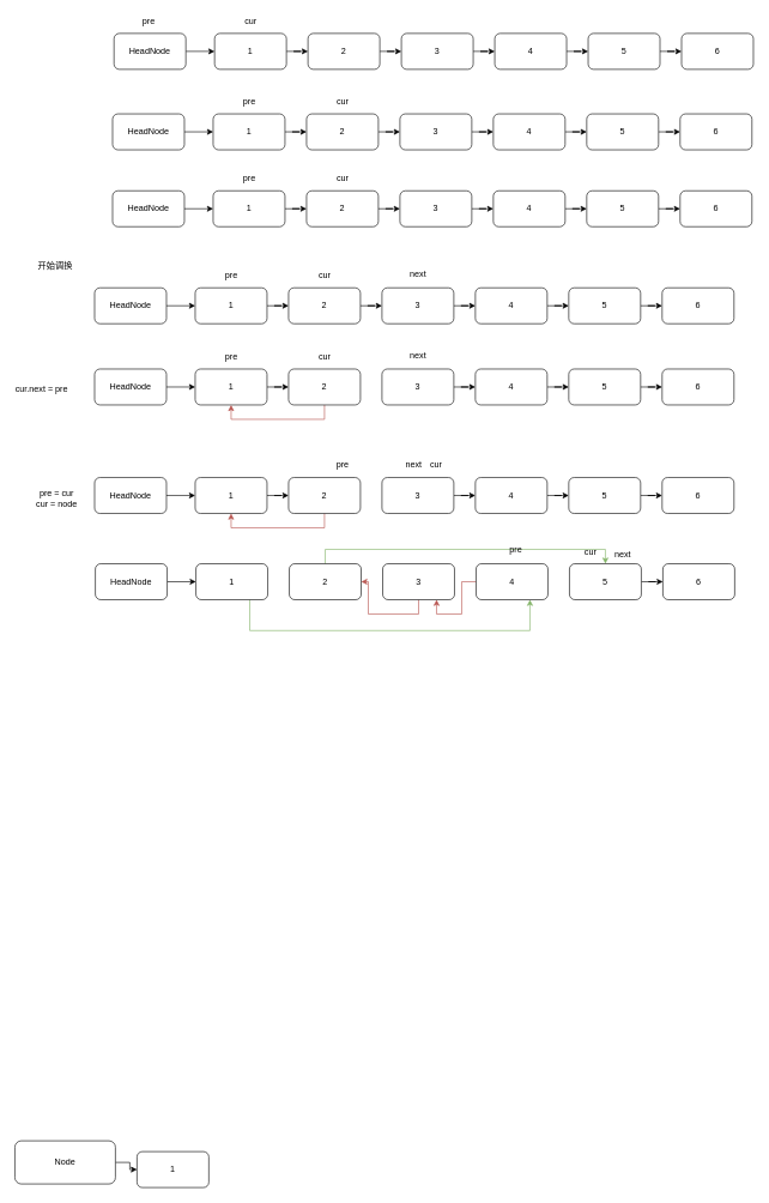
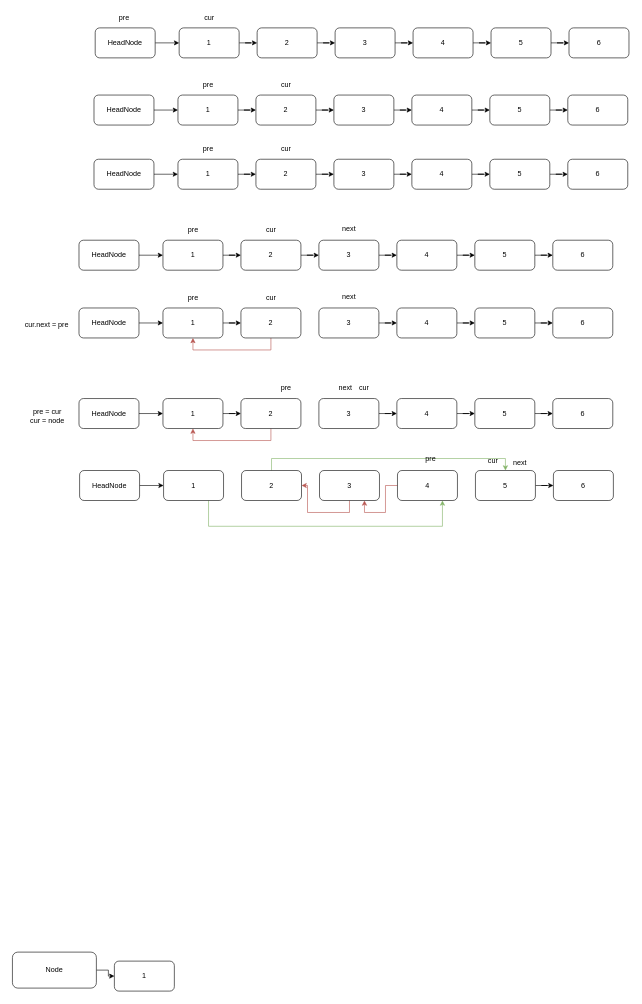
  <mxCell id="0" />
  <mxCell id="1" parent="0" />
  <mxCell id="2" value="" style="edgeStyle=orthogonalEdgeStyle;rounded=0;orthogonalLoop=1;jettySize=auto;html=1;" edge="1" parent="1" source="3" target="5"><mxGeometry relative="1" as="geometry" /></mxCell>
  <mxCell id="3" value="HeadNode" style="rounded=1;whiteSpace=wrap;html=1;" vertex="1" parent="1"><mxGeometry x="158" y="46" width="100" height="50" as="geometry" /></mxCell>
  <mxCell id="4" value="" style="edgeStyle=orthogonalEdgeStyle;rounded=0;orthogonalLoop=1;jettySize=auto;html=1;" edge="1" parent="1" source="5" target="7"><mxGeometry relative="1" as="geometry" /></mxCell>
  <mxCell id="5" value="1" style="rounded=1;whiteSpace=wrap;html=1;" vertex="1" parent="1"><mxGeometry x="298" y="46" width="100" height="50" as="geometry" /></mxCell>
  <mxCell id="6" value="" style="edgeStyle=orthogonalEdgeStyle;rounded=0;orthogonalLoop=1;jettySize=auto;html=1;" edge="1" parent="1" source="7" target="9"><mxGeometry relative="1" as="geometry" /></mxCell>
  <mxCell id="7" value="2" style="rounded=1;whiteSpace=wrap;html=1;" vertex="1" parent="1"><mxGeometry x="428" y="46" width="100" height="50" as="geometry" /></mxCell>
  <mxCell id="8" value="" style="edgeStyle=orthogonalEdgeStyle;rounded=0;orthogonalLoop=1;jettySize=auto;html=1;" edge="1" parent="1" source="9" target="11"><mxGeometry relative="1" as="geometry" /></mxCell>
  <mxCell id="9" value="3" style="rounded=1;whiteSpace=wrap;html=1;" vertex="1" parent="1"><mxGeometry x="558" y="46" width="100" height="50" as="geometry" /></mxCell>
  <mxCell id="10" value="" style="edgeStyle=orthogonalEdgeStyle;rounded=0;orthogonalLoop=1;jettySize=auto;html=1;" edge="1" parent="1" source="11" target="13"><mxGeometry relative="1" as="geometry" /></mxCell>
  <mxCell id="11" value="4" style="rounded=1;whiteSpace=wrap;html=1;" vertex="1" parent="1"><mxGeometry x="688" y="46" width="100" height="50" as="geometry" /></mxCell>
  <mxCell id="12" value="" style="edgeStyle=orthogonalEdgeStyle;rounded=0;orthogonalLoop=1;jettySize=auto;html=1;" edge="1" parent="1" source="13" target="14"><mxGeometry relative="1" as="geometry" /></mxCell>
  <mxCell id="13" value="5" style="rounded=1;whiteSpace=wrap;html=1;" vertex="1" parent="1"><mxGeometry x="818" y="46" width="100" height="50" as="geometry" /></mxCell>
  <mxCell id="14" value="6" style="rounded=1;whiteSpace=wrap;html=1;" vertex="1" parent="1"><mxGeometry x="948" y="46" width="100" height="50" as="geometry" /></mxCell>
  <mxCell id="15" value="pre" style="text;html=1;align=center;verticalAlign=middle;resizable=0;points=[];autosize=1;strokeColor=none;fillColor=none;" vertex="1" parent="1"><mxGeometry x="192" y="20" width="28" height="18" as="geometry" /></mxCell>
  <mxCell id="16" value="cur" style="text;html=1;align=center;verticalAlign=middle;resizable=0;points=[];autosize=1;strokeColor=none;fillColor=none;" vertex="1" parent="1"><mxGeometry x="334.5" y="20" width="27" height="18" as="geometry" /></mxCell>
  <mxCell id="17" value="" style="edgeStyle=orthogonalEdgeStyle;rounded=0;orthogonalLoop=1;jettySize=auto;html=1;" edge="1" parent="1" source="18" target="20"><mxGeometry relative="1" as="geometry" /></mxCell>
  <mxCell id="18" value="HeadNode" style="rounded=1;whiteSpace=wrap;html=1;" vertex="1" parent="1"><mxGeometry x="156" y="158" width="100" height="50" as="geometry" /></mxCell>
  <mxCell id="19" value="" style="edgeStyle=orthogonalEdgeStyle;rounded=0;orthogonalLoop=1;jettySize=auto;html=1;" edge="1" parent="1" source="20" target="22"><mxGeometry relative="1" as="geometry" /></mxCell>
  <mxCell id="20" value="1" style="rounded=1;whiteSpace=wrap;html=1;" vertex="1" parent="1"><mxGeometry x="296" y="158" width="100" height="50" as="geometry" /></mxCell>
  <mxCell id="21" value="" style="edgeStyle=orthogonalEdgeStyle;rounded=0;orthogonalLoop=1;jettySize=auto;html=1;" edge="1" parent="1" source="22" target="24"><mxGeometry relative="1" as="geometry" /></mxCell>
  <mxCell id="22" value="2" style="rounded=1;whiteSpace=wrap;html=1;" vertex="1" parent="1"><mxGeometry x="426" y="158" width="100" height="50" as="geometry" /></mxCell>
  <mxCell id="23" value="" style="edgeStyle=orthogonalEdgeStyle;rounded=0;orthogonalLoop=1;jettySize=auto;html=1;" edge="1" parent="1" source="24" target="26"><mxGeometry relative="1" as="geometry" /></mxCell>
  <mxCell id="24" value="3" style="rounded=1;whiteSpace=wrap;html=1;" vertex="1" parent="1"><mxGeometry x="556" y="158" width="100" height="50" as="geometry" /></mxCell>
  <mxCell id="25" value="" style="edgeStyle=orthogonalEdgeStyle;rounded=0;orthogonalLoop=1;jettySize=auto;html=1;" edge="1" parent="1" source="26" target="28"><mxGeometry relative="1" as="geometry" /></mxCell>
  <mxCell id="26" value="4" style="rounded=1;whiteSpace=wrap;html=1;" vertex="1" parent="1"><mxGeometry x="686" y="158" width="100" height="50" as="geometry" /></mxCell>
  <mxCell id="27" value="" style="edgeStyle=orthogonalEdgeStyle;rounded=0;orthogonalLoop=1;jettySize=auto;html=1;" edge="1" parent="1" source="28" target="29"><mxGeometry relative="1" as="geometry" /></mxCell>
  <mxCell id="28" value="5" style="rounded=1;whiteSpace=wrap;html=1;" vertex="1" parent="1"><mxGeometry x="816" y="158" width="100" height="50" as="geometry" /></mxCell>
  <mxCell id="29" value="6" style="rounded=1;whiteSpace=wrap;html=1;" vertex="1" parent="1"><mxGeometry x="946" y="158" width="100" height="50" as="geometry" /></mxCell>
  <mxCell id="30" value="pre" style="text;html=1;align=center;verticalAlign=middle;resizable=0;points=[];autosize=1;strokeColor=none;fillColor=none;" vertex="1" parent="1"><mxGeometry x="332" y="132" width="28" height="18" as="geometry" /></mxCell>
  <mxCell id="31" value="cur" style="text;html=1;align=center;verticalAlign=middle;resizable=0;points=[];autosize=1;strokeColor=none;fillColor=none;" vertex="1" parent="1"><mxGeometry x="462.5" y="132" width="27" height="18" as="geometry" /></mxCell>
  <mxCell id="32" value="" style="edgeStyle=orthogonalEdgeStyle;rounded=0;orthogonalLoop=1;jettySize=auto;html=1;" edge="1" parent="1" source="33" target="35"><mxGeometry relative="1" as="geometry" /></mxCell>
  <mxCell id="33" value="HeadNode" style="rounded=1;whiteSpace=wrap;html=1;" vertex="1" parent="1"><mxGeometry x="156" y="265" width="100" height="50" as="geometry" /></mxCell>
  <mxCell id="34" value="" style="edgeStyle=orthogonalEdgeStyle;rounded=0;orthogonalLoop=1;jettySize=auto;html=1;" edge="1" parent="1" source="35" target="37"><mxGeometry relative="1" as="geometry" /></mxCell>
  <mxCell id="35" value="1" style="rounded=1;whiteSpace=wrap;html=1;" vertex="1" parent="1"><mxGeometry x="296" y="265" width="100" height="50" as="geometry" /></mxCell>
  <mxCell id="36" value="" style="edgeStyle=orthogonalEdgeStyle;rounded=0;orthogonalLoop=1;jettySize=auto;html=1;" edge="1" parent="1" source="37" target="39"><mxGeometry relative="1" as="geometry" /></mxCell>
  <mxCell id="37" value="2" style="rounded=1;whiteSpace=wrap;html=1;" vertex="1" parent="1"><mxGeometry x="426" y="265" width="100" height="50" as="geometry" /></mxCell>
  <mxCell id="38" value="" style="edgeStyle=orthogonalEdgeStyle;rounded=0;orthogonalLoop=1;jettySize=auto;html=1;" edge="1" parent="1" source="39" target="41"><mxGeometry relative="1" as="geometry" /></mxCell>
  <mxCell id="39" value="3" style="rounded=1;whiteSpace=wrap;html=1;" vertex="1" parent="1"><mxGeometry x="556" y="265" width="100" height="50" as="geometry" /></mxCell>
  <mxCell id="40" value="" style="edgeStyle=orthogonalEdgeStyle;rounded=0;orthogonalLoop=1;jettySize=auto;html=1;" edge="1" parent="1" source="41" target="43"><mxGeometry relative="1" as="geometry" /></mxCell>
  <mxCell id="41" value="4" style="rounded=1;whiteSpace=wrap;html=1;" vertex="1" parent="1"><mxGeometry x="686" y="265" width="100" height="50" as="geometry" /></mxCell>
  <mxCell id="42" value="" style="edgeStyle=orthogonalEdgeStyle;rounded=0;orthogonalLoop=1;jettySize=auto;html=1;" edge="1" parent="1" source="43" target="44"><mxGeometry relative="1" as="geometry" /></mxCell>
  <mxCell id="43" value="5" style="rounded=1;whiteSpace=wrap;html=1;" vertex="1" parent="1"><mxGeometry x="816" y="265" width="100" height="50" as="geometry" /></mxCell>
  <mxCell id="44" value="6" style="rounded=1;whiteSpace=wrap;html=1;" vertex="1" parent="1"><mxGeometry x="946" y="265" width="100" height="50" as="geometry" /></mxCell>
  <mxCell id="45" value="pre" style="text;html=1;align=center;verticalAlign=middle;resizable=0;points=[];autosize=1;strokeColor=none;fillColor=none;" vertex="1" parent="1"><mxGeometry x="332" y="239" width="28" height="18" as="geometry" /></mxCell>
  <mxCell id="46" value="cur" style="text;html=1;align=center;verticalAlign=middle;resizable=0;points=[];autosize=1;strokeColor=none;fillColor=none;" vertex="1" parent="1"><mxGeometry x="462.5" y="239" width="27" height="18" as="geometry" /></mxCell>
  <mxCell id="47" value="" style="edgeStyle=orthogonalEdgeStyle;rounded=0;orthogonalLoop=1;jettySize=auto;html=1;" edge="1" parent="1" source="48" target="49"><mxGeometry relative="1" as="geometry" /></mxCell>
  <mxCell id="48" value="Node" style="rounded=1;whiteSpace=wrap;html=1;" vertex="1" parent="1"><mxGeometry x="20" y="1587" width="140" height="60" as="geometry" /></mxCell>
  <mxCell id="49" value="1" style="rounded=1;whiteSpace=wrap;html=1;" vertex="1" parent="1"><mxGeometry x="190" y="1602" width="100" height="50" as="geometry" /></mxCell>
- <mxCell id="50" value="开始调换" style="text;html=1;align=center;verticalAlign=middle;resizable=0;points=[];autosize=1;strokeColor=none;fillColor=none;" vertex="1" parent="1"><mxGeometry x="47" y="361" width="58" height="18" as="geometry" /></mxCell>
  <mxCell id="51" value="" style="edgeStyle=orthogonalEdgeStyle;rounded=0;orthogonalLoop=1;jettySize=auto;html=1;" edge="1" parent="1" source="52" target="54"><mxGeometry relative="1" as="geometry" /></mxCell>
  <mxCell id="52" value="HeadNode" style="rounded=1;whiteSpace=wrap;html=1;" vertex="1" parent="1"><mxGeometry x="131" y="400" width="100" height="50" as="geometry" /></mxCell>
  <mxCell id="53" value="" style="edgeStyle=orthogonalEdgeStyle;rounded=0;orthogonalLoop=1;jettySize=auto;html=1;" edge="1" parent="1" source="54" target="56"><mxGeometry relative="1" as="geometry" /></mxCell>
  <mxCell id="54" value="1" style="rounded=1;whiteSpace=wrap;html=1;" vertex="1" parent="1"><mxGeometry x="271" y="400" width="100" height="50" as="geometry" /></mxCell>
  <mxCell id="55" value="" style="edgeStyle=orthogonalEdgeStyle;rounded=0;orthogonalLoop=1;jettySize=auto;html=1;" edge="1" parent="1" source="56" target="58"><mxGeometry relative="1" as="geometry" /></mxCell>
  <mxCell id="56" value="2" style="rounded=1;whiteSpace=wrap;html=1;" vertex="1" parent="1"><mxGeometry x="401" y="400" width="100" height="50" as="geometry" /></mxCell>
  <mxCell id="57" value="" style="edgeStyle=orthogonalEdgeStyle;rounded=0;orthogonalLoop=1;jettySize=auto;html=1;" edge="1" parent="1" source="58" target="60"><mxGeometry relative="1" as="geometry" /></mxCell>
  <mxCell id="58" value="3" style="rounded=1;whiteSpace=wrap;html=1;" vertex="1" parent="1"><mxGeometry x="531" y="400" width="100" height="50" as="geometry" /></mxCell>
  <mxCell id="59" value="" style="edgeStyle=orthogonalEdgeStyle;rounded=0;orthogonalLoop=1;jettySize=auto;html=1;" edge="1" parent="1" source="60" target="62"><mxGeometry relative="1" as="geometry" /></mxCell>
  <mxCell id="60" value="4" style="rounded=1;whiteSpace=wrap;html=1;" vertex="1" parent="1"><mxGeometry x="661" y="400" width="100" height="50" as="geometry" /></mxCell>
  <mxCell id="61" value="" style="edgeStyle=orthogonalEdgeStyle;rounded=0;orthogonalLoop=1;jettySize=auto;html=1;" edge="1" parent="1" source="62" target="63"><mxGeometry relative="1" as="geometry" /></mxCell>
  <mxCell id="62" value="5" style="rounded=1;whiteSpace=wrap;html=1;" vertex="1" parent="1"><mxGeometry x="791" y="400" width="100" height="50" as="geometry" /></mxCell>
  <mxCell id="63" value="6" style="rounded=1;whiteSpace=wrap;html=1;" vertex="1" parent="1"><mxGeometry x="921" y="400" width="100" height="50" as="geometry" /></mxCell>
  <mxCell id="64" value="pre" style="text;html=1;align=center;verticalAlign=middle;resizable=0;points=[];autosize=1;strokeColor=none;fillColor=none;" vertex="1" parent="1"><mxGeometry x="307" y="374" width="28" height="18" as="geometry" /></mxCell>
  <mxCell id="65" value="cur" style="text;html=1;align=center;verticalAlign=middle;resizable=0;points=[];autosize=1;strokeColor=none;fillColor=none;" vertex="1" parent="1"><mxGeometry x="437.5" y="374" width="27" height="18" as="geometry" /></mxCell>
  <mxCell id="66" value="next" style="text;html=1;align=center;verticalAlign=middle;resizable=0;points=[];autosize=1;strokeColor=none;fillColor=none;" vertex="1" parent="1"><mxGeometry x="565" y="372" width="32" height="18" as="geometry" /></mxCell>
  <mxCell id="67" value="" style="edgeStyle=orthogonalEdgeStyle;rounded=0;orthogonalLoop=1;jettySize=auto;html=1;" edge="1" parent="1" source="68" target="70"><mxGeometry relative="1" as="geometry" /></mxCell>
  <mxCell id="68" value="HeadNode" style="rounded=1;whiteSpace=wrap;html=1;" vertex="1" parent="1"><mxGeometry x="131" y="513" width="100" height="50" as="geometry" /></mxCell>
  <mxCell id="69" value="" style="edgeStyle=orthogonalEdgeStyle;rounded=0;orthogonalLoop=1;jettySize=auto;html=1;" edge="1" parent="1" source="70" target="72"><mxGeometry relative="1" as="geometry" /></mxCell>
  <mxCell id="70" value="1" style="rounded=1;whiteSpace=wrap;html=1;" vertex="1" parent="1"><mxGeometry x="271" y="513" width="100" height="50" as="geometry" /></mxCell>
  <mxCell id="71" style="edgeStyle=orthogonalEdgeStyle;rounded=0;orthogonalLoop=1;jettySize=auto;html=1;exitX=0.5;exitY=1;exitDx=0;exitDy=0;entryX=0.5;entryY=1;entryDx=0;entryDy=0;fontColor=#000000;fillColor=#f8cecc;strokeColor=#b85450;" edge="1" parent="1" source="72" target="70"><mxGeometry relative="1" as="geometry" /></mxCell>
  <mxCell id="72" value="2" style="rounded=1;whiteSpace=wrap;html=1;" vertex="1" parent="1"><mxGeometry x="401" y="513" width="100" height="50" as="geometry" /></mxCell>
  <mxCell id="73" value="" style="edgeStyle=orthogonalEdgeStyle;rounded=0;orthogonalLoop=1;jettySize=auto;html=1;" edge="1" parent="1" source="74" target="76"><mxGeometry relative="1" as="geometry" /></mxCell>
  <mxCell id="74" value="3" style="rounded=1;whiteSpace=wrap;html=1;" vertex="1" parent="1"><mxGeometry x="531" y="513" width="100" height="50" as="geometry" /></mxCell>
  <mxCell id="75" value="" style="edgeStyle=orthogonalEdgeStyle;rounded=0;orthogonalLoop=1;jettySize=auto;html=1;" edge="1" parent="1" source="76" target="78"><mxGeometry relative="1" as="geometry" /></mxCell>
  <mxCell id="76" value="4" style="rounded=1;whiteSpace=wrap;html=1;" vertex="1" parent="1"><mxGeometry x="661" y="513" width="100" height="50" as="geometry" /></mxCell>
  <mxCell id="77" value="" style="edgeStyle=orthogonalEdgeStyle;rounded=0;orthogonalLoop=1;jettySize=auto;html=1;" edge="1" parent="1" source="78" target="79"><mxGeometry relative="1" as="geometry" /></mxCell>
  <mxCell id="78" value="5" style="rounded=1;whiteSpace=wrap;html=1;" vertex="1" parent="1"><mxGeometry x="791" y="513" width="100" height="50" as="geometry" /></mxCell>
  <mxCell id="79" value="6" style="rounded=1;whiteSpace=wrap;html=1;" vertex="1" parent="1"><mxGeometry x="921" y="513" width="100" height="50" as="geometry" /></mxCell>
  <mxCell id="80" value="pre" style="text;html=1;align=center;verticalAlign=middle;resizable=0;points=[];autosize=1;strokeColor=none;fillColor=none;" vertex="1" parent="1"><mxGeometry x="307" y="487" width="28" height="18" as="geometry" /></mxCell>
  <mxCell id="81" value="cur" style="text;html=1;align=center;verticalAlign=middle;resizable=0;points=[];autosize=1;strokeColor=none;fillColor=none;" vertex="1" parent="1"><mxGeometry x="437.5" y="487" width="27" height="18" as="geometry" /></mxCell>
  <mxCell id="82" value="next" style="text;html=1;align=center;verticalAlign=middle;resizable=0;points=[];autosize=1;strokeColor=none;fillColor=none;" vertex="1" parent="1"><mxGeometry x="565" y="485" width="32" height="18" as="geometry" /></mxCell>
- <mxCell id="83" value="cur.next = pre" style="text;html=1;align=center;verticalAlign=middle;resizable=0;points=[];autosize=1;strokeColor=none;fillColor=none;" vertex="1" parent="1"><mxGeometry x="15" y="533" width="83" height="18" as="geometry" /></mxCell>
+ <mxCell id="83" value="cur.next = pre" style="text;html=1;align=center;verticalAlign=middle;resizable=0;points=[];autosize=1;strokeColor=none;fillColor=none;" vertex="1" parent="1"><mxGeometry x="35" y="533" width="83" height="18" as="geometry" /></mxCell>
  <mxCell id="84" value="" style="edgeStyle=orthogonalEdgeStyle;rounded=0;orthogonalLoop=1;jettySize=auto;html=1;" edge="1" parent="1" source="85" target="87"><mxGeometry relative="1" as="geometry" /></mxCell>
  <mxCell id="85" value="HeadNode" style="rounded=1;whiteSpace=wrap;html=1;" vertex="1" parent="1"><mxGeometry x="131" y="664" width="100" height="50" as="geometry" /></mxCell>
  <mxCell id="86" value="" style="edgeStyle=orthogonalEdgeStyle;rounded=0;orthogonalLoop=1;jettySize=auto;html=1;" edge="1" parent="1" source="87" target="89"><mxGeometry relative="1" as="geometry" /></mxCell>
  <mxCell id="87" value="1" style="rounded=1;whiteSpace=wrap;html=1;" vertex="1" parent="1"><mxGeometry x="271" y="664" width="100" height="50" as="geometry" /></mxCell>
  <mxCell id="88" style="edgeStyle=orthogonalEdgeStyle;rounded=0;orthogonalLoop=1;jettySize=auto;html=1;exitX=0.5;exitY=1;exitDx=0;exitDy=0;entryX=0.5;entryY=1;entryDx=0;entryDy=0;fontColor=#000000;fillColor=#f8cecc;strokeColor=#b85450;" edge="1" parent="1" source="89" target="87"><mxGeometry relative="1" as="geometry" /></mxCell>
  <mxCell id="89" value="2" style="rounded=1;whiteSpace=wrap;html=1;" vertex="1" parent="1"><mxGeometry x="401" y="664" width="100" height="50" as="geometry" /></mxCell>
  <mxCell id="90" value="" style="edgeStyle=orthogonalEdgeStyle;rounded=0;orthogonalLoop=1;jettySize=auto;html=1;" edge="1" parent="1" source="91" target="93"><mxGeometry relative="1" as="geometry" /></mxCell>
  <mxCell id="91" value="3" style="rounded=1;whiteSpace=wrap;html=1;" vertex="1" parent="1"><mxGeometry x="531" y="664" width="100" height="50" as="geometry" /></mxCell>
  <mxCell id="92" value="" style="edgeStyle=orthogonalEdgeStyle;rounded=0;orthogonalLoop=1;jettySize=auto;html=1;" edge="1" parent="1" source="93" target="95"><mxGeometry relative="1" as="geometry" /></mxCell>
  <mxCell id="93" value="4" style="rounded=1;whiteSpace=wrap;html=1;" vertex="1" parent="1"><mxGeometry x="661" y="664" width="100" height="50" as="geometry" /></mxCell>
  <mxCell id="94" value="" style="edgeStyle=orthogonalEdgeStyle;rounded=0;orthogonalLoop=1;jettySize=auto;html=1;" edge="1" parent="1" source="95" target="96"><mxGeometry relative="1" as="geometry" /></mxCell>
  <mxCell id="95" value="5" style="rounded=1;whiteSpace=wrap;html=1;" vertex="1" parent="1"><mxGeometry x="791" y="664" width="100" height="50" as="geometry" /></mxCell>
  <mxCell id="96" value="6" style="rounded=1;whiteSpace=wrap;html=1;" vertex="1" parent="1"><mxGeometry x="921" y="664" width="100" height="50" as="geometry" /></mxCell>
  <mxCell id="97" value="pre = cur&lt;br&gt;cur = node" style="text;html=1;align=center;verticalAlign=middle;resizable=0;points=[];autosize=1;strokeColor=none;fillColor=none;" vertex="1" parent="1"><mxGeometry x="46" y="677" width="63" height="32" as="geometry" /></mxCell>
  <mxCell id="98" value="pre" style="text;html=1;align=center;verticalAlign=middle;resizable=0;points=[];autosize=1;strokeColor=none;fillColor=none;" vertex="1" parent="1"><mxGeometry x="461.5" y="637" width="28" height="18" as="geometry" /></mxCell>
  <mxCell id="99" value="cur" style="text;html=1;align=center;verticalAlign=middle;resizable=0;points=[];autosize=1;strokeColor=none;fillColor=none;" vertex="1" parent="1"><mxGeometry x="592.5" y="637" width="27" height="18" as="geometry" /></mxCell>
  <mxCell id="100" value="next" style="text;html=1;align=center;verticalAlign=middle;resizable=0;points=[];autosize=1;strokeColor=none;fillColor=none;" vertex="1" parent="1"><mxGeometry x="559" y="637" width="32" height="18" as="geometry" /></mxCell>
  <mxCell id="101" value="" style="edgeStyle=orthogonalEdgeStyle;rounded=0;orthogonalLoop=1;jettySize=auto;html=1;" edge="1" parent="1" source="102" target="104"><mxGeometry relative="1" as="geometry" /></mxCell>
  <mxCell id="102" value="HeadNode" style="rounded=1;whiteSpace=wrap;html=1;" vertex="1" parent="1"><mxGeometry x="132" y="784" width="100" height="50" as="geometry" /></mxCell>
  <mxCell id="103" style="edgeStyle=orthogonalEdgeStyle;rounded=0;orthogonalLoop=1;jettySize=auto;html=1;exitX=0.75;exitY=1;exitDx=0;exitDy=0;entryX=0.75;entryY=1;entryDx=0;entryDy=0;fontColor=#000000;fillColor=#d5e8d4;strokeColor=#82b366;" edge="1" parent="1" source="104" target="110"><mxGeometry relative="1" as="geometry"><Array as="points"><mxPoint x="347" y="877" /><mxPoint x="737" y="877" /></Array></mxGeometry></mxCell>
  <mxCell id="104" value="1" style="rounded=1;whiteSpace=wrap;html=1;" vertex="1" parent="1"><mxGeometry x="272" y="784" width="100" height="50" as="geometry" /></mxCell>
  <mxCell id="105" style="edgeStyle=orthogonalEdgeStyle;rounded=0;orthogonalLoop=1;jettySize=auto;html=1;exitX=0.5;exitY=0;exitDx=0;exitDy=0;entryX=0.5;entryY=0;entryDx=0;entryDy=0;fontColor=#000000;fillColor=#d5e8d4;strokeColor=#82b366;" edge="1" parent="1" source="106" target="112"><mxGeometry relative="1" as="geometry" /></mxCell>
  <mxCell id="106" value="2" style="rounded=1;whiteSpace=wrap;html=1;" vertex="1" parent="1"><mxGeometry x="402" y="784" width="100" height="50" as="geometry" /></mxCell>
  <mxCell id="107" style="edgeStyle=orthogonalEdgeStyle;rounded=0;orthogonalLoop=1;jettySize=auto;html=1;exitX=0.5;exitY=1;exitDx=0;exitDy=0;entryX=1;entryY=0.5;entryDx=0;entryDy=0;fontColor=#000000;fillColor=#f8cecc;strokeColor=#b85450;" edge="1" parent="1" source="108" target="106"><mxGeometry relative="1" as="geometry" /></mxCell>
  <mxCell id="108" value="3" style="rounded=1;whiteSpace=wrap;html=1;" vertex="1" parent="1"><mxGeometry x="532" y="784" width="100" height="50" as="geometry" /></mxCell>
  <mxCell id="109" style="edgeStyle=orthogonalEdgeStyle;rounded=0;orthogonalLoop=1;jettySize=auto;html=1;exitX=0;exitY=0.5;exitDx=0;exitDy=0;entryX=0.75;entryY=1;entryDx=0;entryDy=0;fontColor=#000000;fillColor=#f8cecc;strokeColor=#b85450;" edge="1" parent="1" source="110" target="108"><mxGeometry relative="1" as="geometry" /></mxCell>
  <mxCell id="110" value="4" style="rounded=1;whiteSpace=wrap;html=1;" vertex="1" parent="1"><mxGeometry x="662" y="784" width="100" height="50" as="geometry" /></mxCell>
  <mxCell id="111" value="" style="edgeStyle=orthogonalEdgeStyle;rounded=0;orthogonalLoop=1;jettySize=auto;html=1;" edge="1" parent="1" source="112" target="113"><mxGeometry relative="1" as="geometry" /></mxCell>
  <mxCell id="112" value="5" style="rounded=1;whiteSpace=wrap;html=1;" vertex="1" parent="1"><mxGeometry x="792" y="784" width="100" height="50" as="geometry" /></mxCell>
  <mxCell id="113" value="6" style="rounded=1;whiteSpace=wrap;html=1;" vertex="1" parent="1"><mxGeometry x="922" y="784" width="100" height="50" as="geometry" /></mxCell>
  <mxCell id="114" value="pre" style="text;html=1;align=center;verticalAlign=middle;resizable=0;points=[];autosize=1;strokeColor=none;fillColor=none;" vertex="1" parent="1"><mxGeometry x="703" y="756" width="28" height="18" as="geometry" /></mxCell>
  <mxCell id="115" value="cur" style="text;html=1;align=center;verticalAlign=middle;resizable=0;points=[];autosize=1;strokeColor=none;fillColor=none;" vertex="1" parent="1"><mxGeometry x="807" y="759" width="27" height="18" as="geometry" /></mxCell>
  <mxCell id="116" value="next" style="text;html=1;align=center;verticalAlign=middle;resizable=0;points=[];autosize=1;strokeColor=none;fillColor=none;" vertex="1" parent="1"><mxGeometry x="850" y="763" width="32" height="18" as="geometry" /></mxCell>
